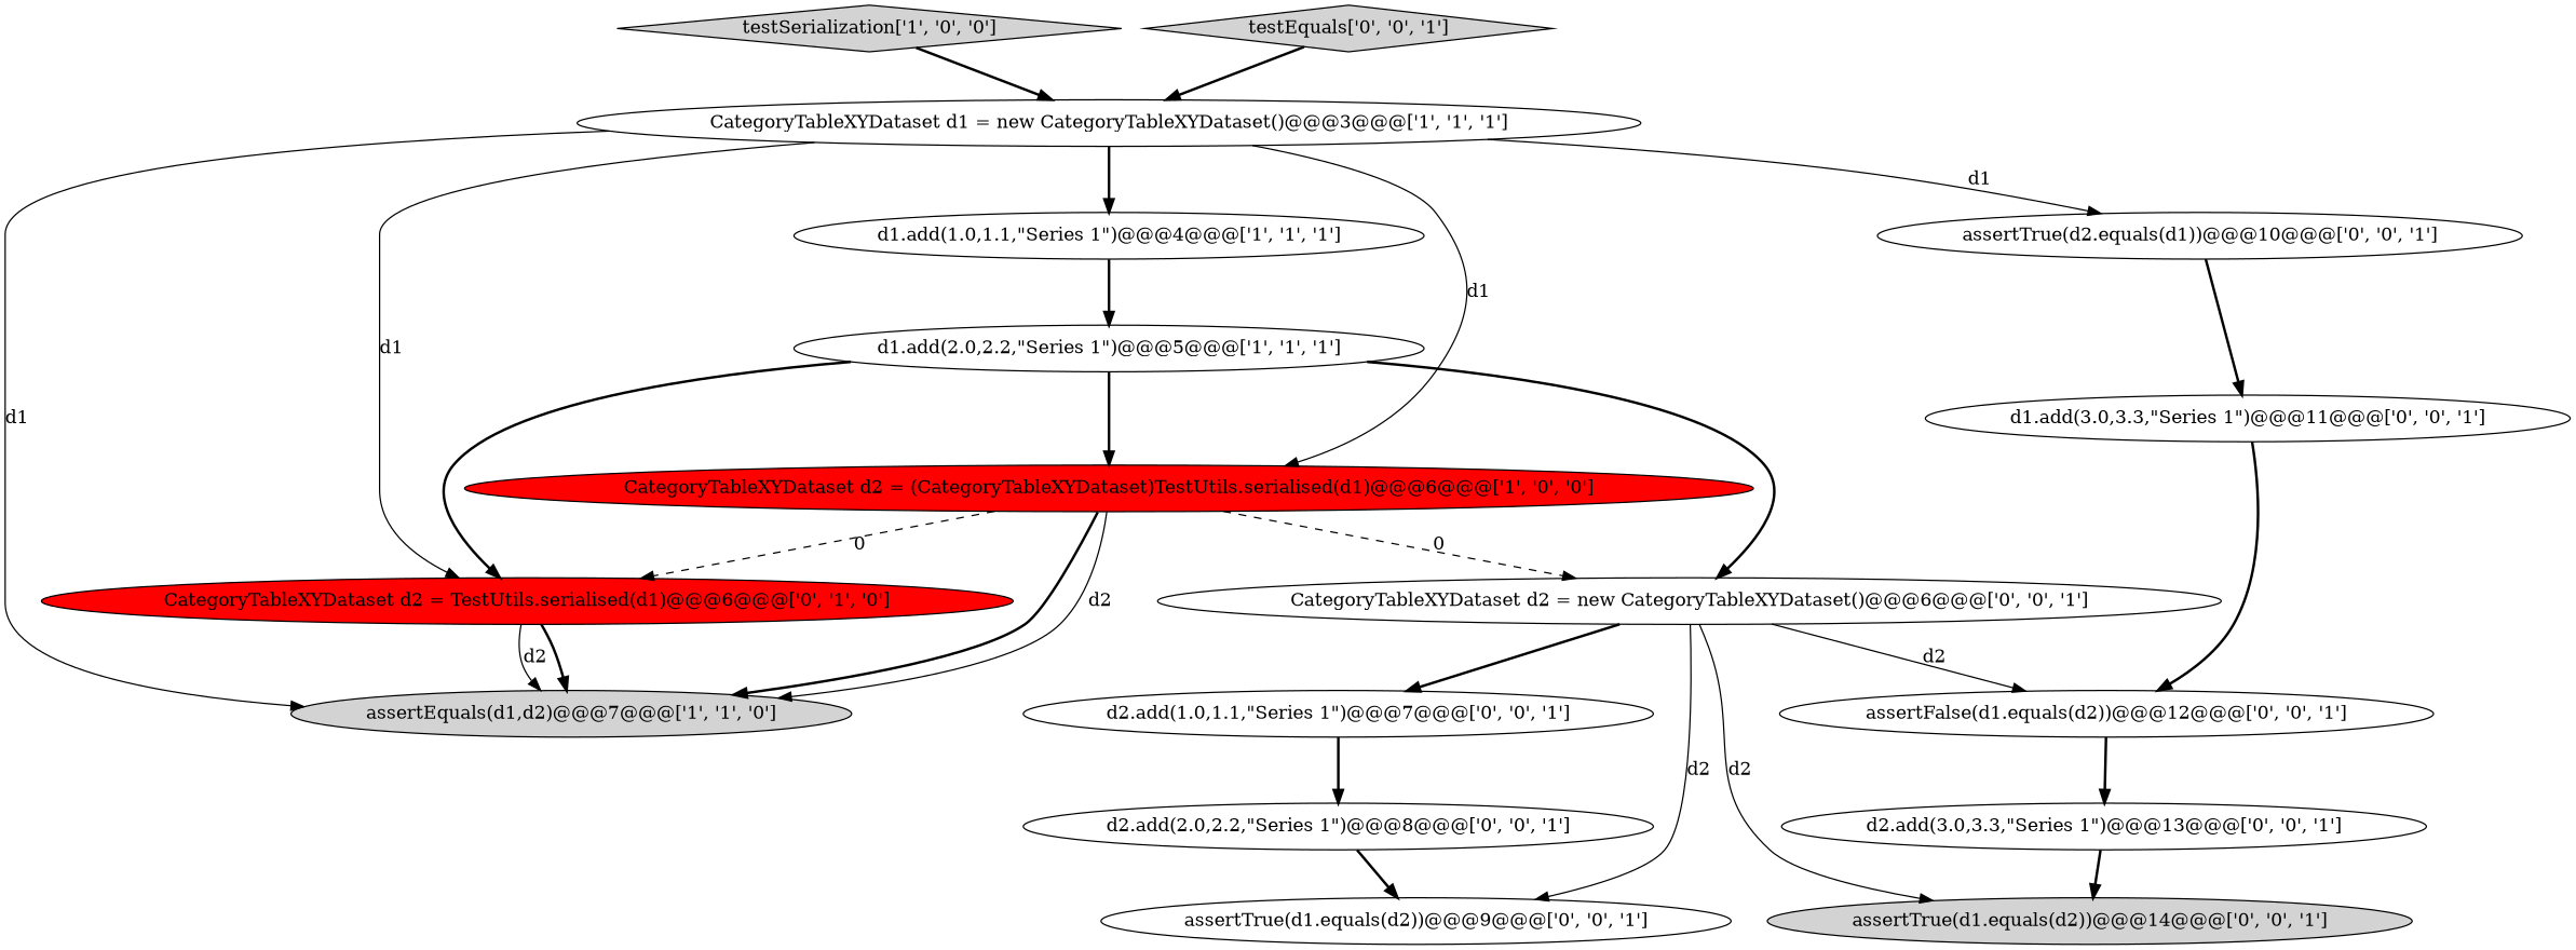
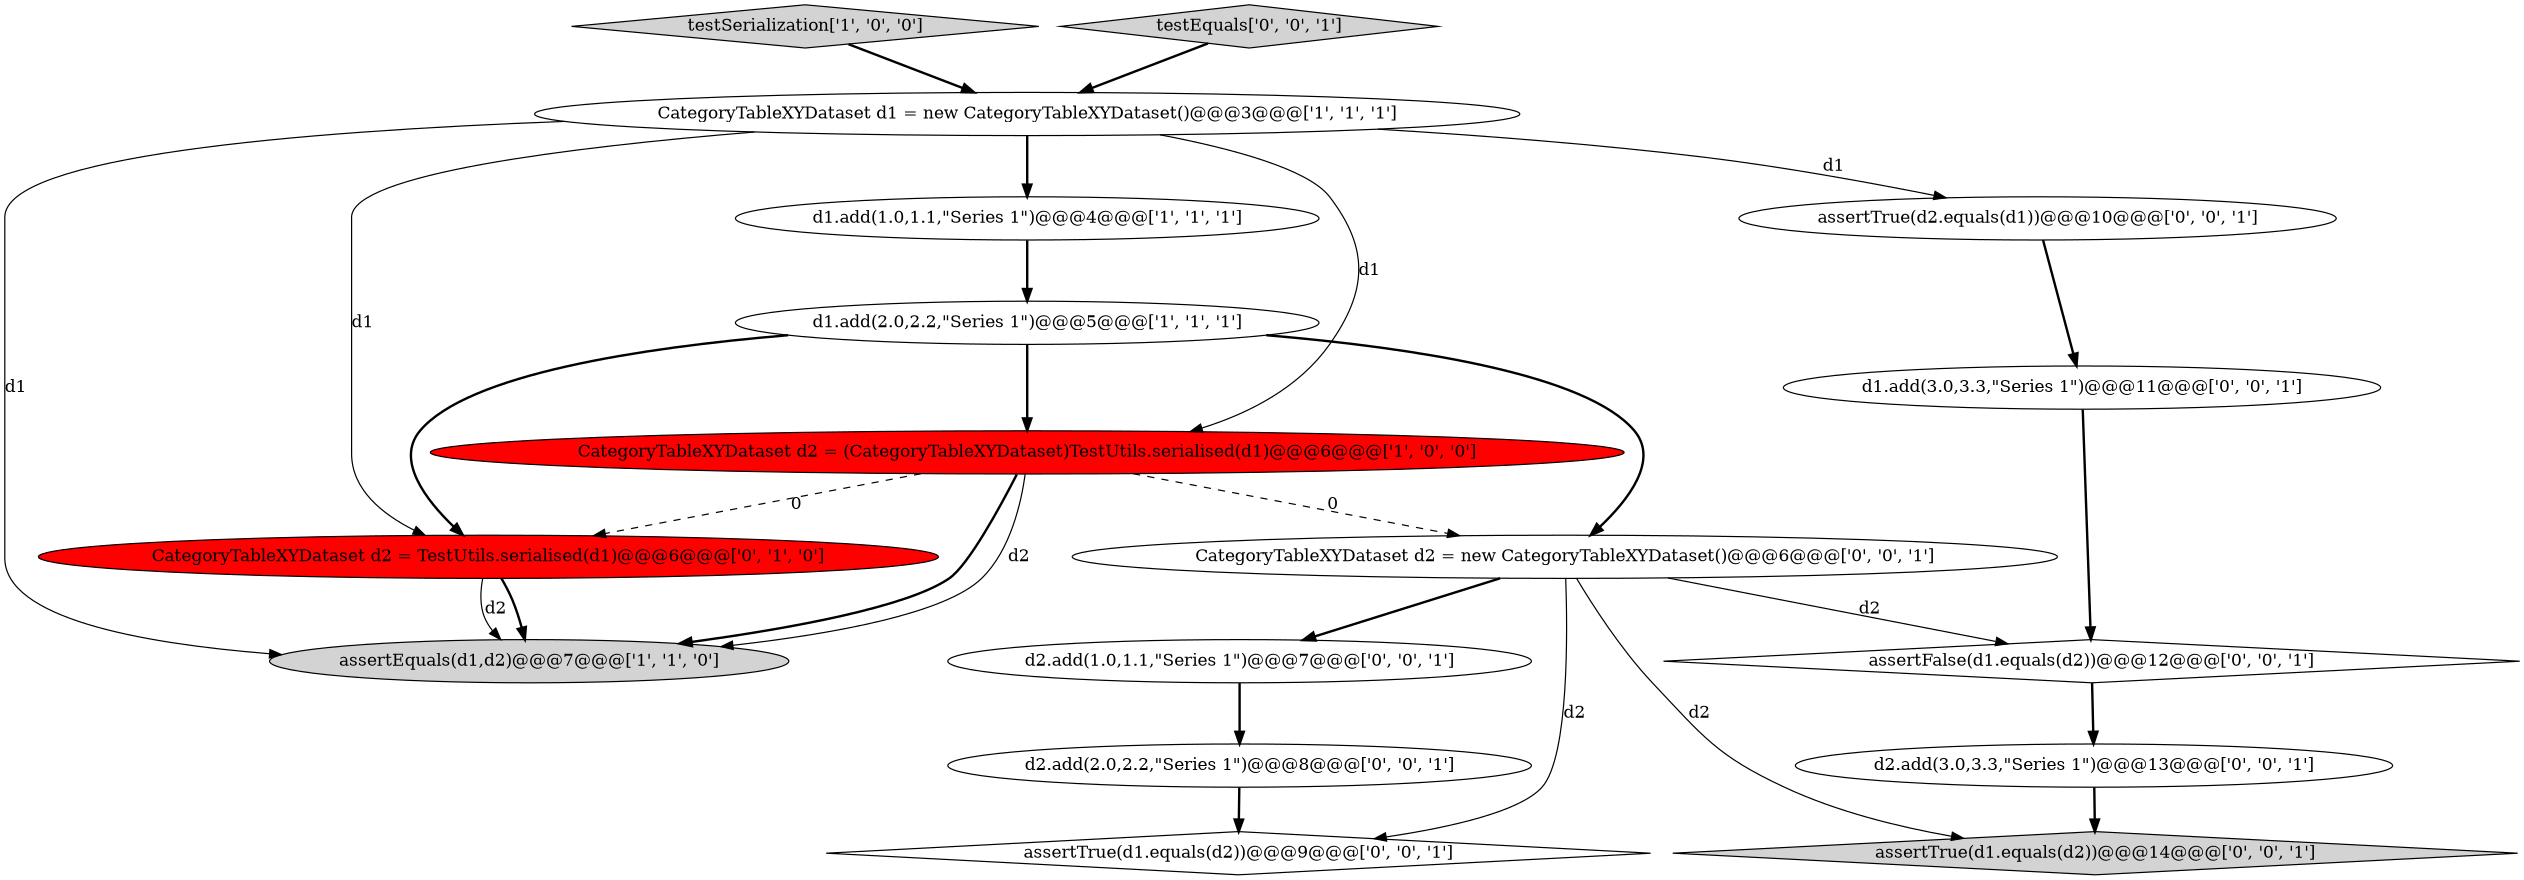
  digraph {
    node [fillcolor=white shape=ellipse style=filled]
    edge [style=bold]
    n1 [label="d2.add(2.0,2.2,\"Series 1\")@@@8@@@['0', '0', '1']"]
-   n2 [label="assertTrue(d1.equals(d2))@@@9@@@['0', '0', '1']"]
+   n2 [label="assertTrue(d1.equals(d2))@@@9@@@['0', '0', '1']" shape=diamond]
    n3 [label="d2.add(3.0,3.3,\"Series 1\")@@@13@@@['0', '0', '1']"]
-   n4 [fillcolor=lightgray label="assertTrue(d1.equals(d2))@@@14@@@['0', '0', '1']"]
+   n4 [fillcolor=lightgray label="assertTrue(d1.equals(d2))@@@14@@@['0', '0', '1']" shape=diamond]
    n5 [label="CategoryTableXYDataset d2 = new CategoryTableXYDataset()@@@6@@@['0', '0', '1']"]
-   n6 [label="assertFalse(d1.equals(d2))@@@12@@@['0', '0', '1']"]
+   n6 [label="assertFalse(d1.equals(d2))@@@12@@@['0', '0', '1']" shape=diamond]
    n7 [label="d2.add(1.0,1.1,\"Series 1\")@@@7@@@['0', '0', '1']"]
    n8 [label="CategoryTableXYDataset d1 = new CategoryTableXYDataset()@@@3@@@['1', '1', '1']"]
    n9 [fillcolor=red label="CategoryTableXYDataset d2 = (CategoryTableXYDataset)TestUtils.serialised(d1)@@@6@@@['1', '0', '0']"]
    n10 [fillcolor=red label="CategoryTableXYDataset d2 = TestUtils.serialised(d1)@@@6@@@['0', '1', '0']"]
    n11 [fillcolor=lightgray label="assertEquals(d1,d2)@@@7@@@['1', '1', '0']"]
    n12 [label="d1.add(1.0,1.1,\"Series 1\")@@@4@@@['1', '1', '1']"]
    n13 [label="assertTrue(d2.equals(d1))@@@10@@@['0', '0', '1']"]
    n14 [label="d1.add(2.0,2.2,\"Series 1\")@@@5@@@['1', '1', '1']"]
    n15 [label="d1.add(3.0,3.3,\"Series 1\")@@@11@@@['0', '0', '1']"]
    n16 [fillcolor=lightgray label="testSerialization['1', '0', '0']" shape=diamond]
    n17 [fillcolor=lightgray label="testEquals['0', '0', '1']" shape=diamond]
    n1 -> n2
    n3 -> n4
    n5 -> n2 [label=d2 style=solid]
    n5 -> n4 [label=d2 style=solid]
    n5 -> n6 [label=d2 style=solid]
    n5 -> n7
    n6 -> n3
    n7 -> n1
    n8 -> n9 [label=d1 style=solid]
    n8 -> n10 [label=d1 style=solid]
    n8 -> n11 [label=d1 style=solid]
    n8 -> n12
    n8 -> n13 [label=d1 style=solid]
    n9 -> n5 [label=0 style=dashed]
    n9 -> n10 [label=0 style=dashed]
    n9 -> n11
    n9 -> n11 [label=d2 style=solid]
    n10 -> n11
    n10 -> n11 [label=d2 style=solid]
    n12 -> n14
    n13 -> n15
    n14 -> n5
    n14 -> n9
    n14 -> n10
    n15 -> n6
    n16 -> n8
    n17 -> n8
  }
